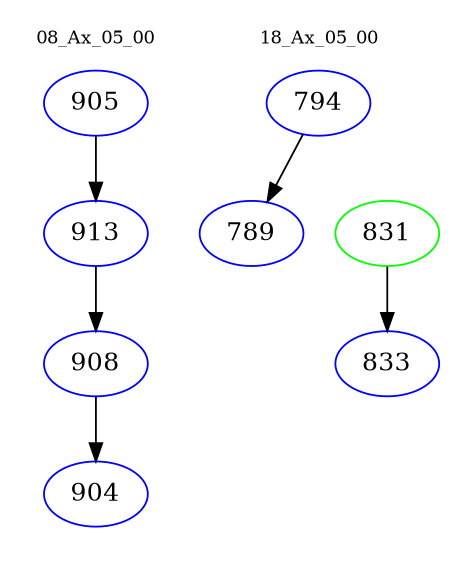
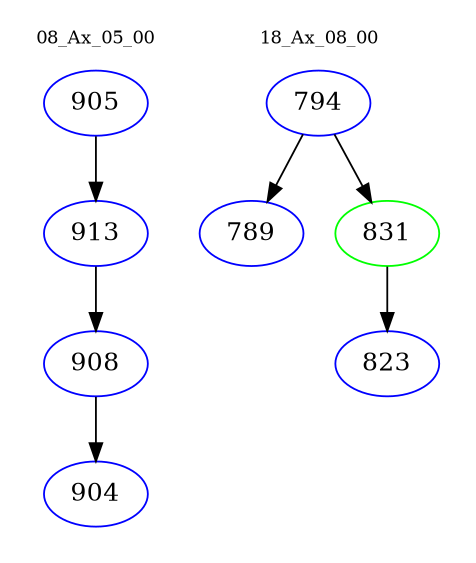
  digraph {
    node [color=blue]
    edge [color=black]
    n1 [label=905]
    n2 [label=913]
    n3 [label=908]
    n4 [label=904]
    n5 [label=794]
    n6 [label=789]
    n7 [color=green label=831]
-   n8 [label=833]
+   n8 [label=823]
    subgraph cluster_1 {
      color=white
      fontsize=10
      label="08_Ax_05_00"
      n1
      n2
      n3
      n4
    }
    subgraph cluster_2 {
      color=white
      fontsize=10
-     label="18_Ax_05_00"
+     label="18_Ax_08_00"
      n5
      n6
      n7
      n8
    }
    n1 -> n2
    n2 -> n3
    n3 -> n4
    n5 -> n6
+   n5 -> n7
    n7 -> n8
  }
